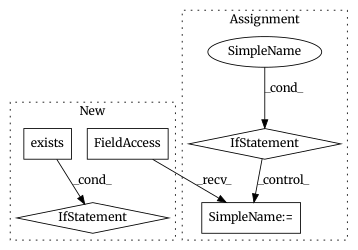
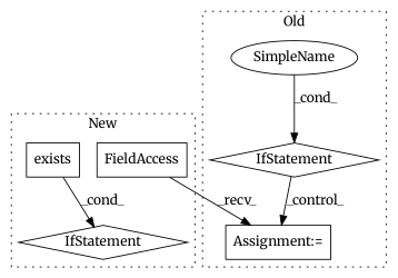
  digraph {
    fontname=Merriweather
    node [a=25 fontname=Merriweather l="4,2" shape=box]
    edge [fontname=Merriweather]
    n1 [label=IfStatement s="2790,2811" shape=diamond]
-   n2 [a=7 l=1 label="SimpleName:=" s=2832]
+   n2 [a=7 l=1 label="Assignment:=" s=2832]
    n3 [a=42 label=SimpleName shape=ellipse l=""]
    n4 [a=32 l="7,1" label=exists s="874,888"]
    n5 [label=IfStatement s="862,889" shape=diamond]
    n6 [a=22 l=7 label=FieldAccess s=866]
    subgraph cluster_1 {
-     label=Assignment
+     label=Old
      style=dotted
      n1
      n2
      n3
    }
    subgraph cluster_2 {
      label=New
      style=dotted
      n4
      n5
      n6
    }
    n1 -> n2 [label=_control_]
    n3 -> n1 [label=_cond_]
    n4 -> n5 [label=_cond_]
    n6 -> n2 [label=_recv_]
  }
